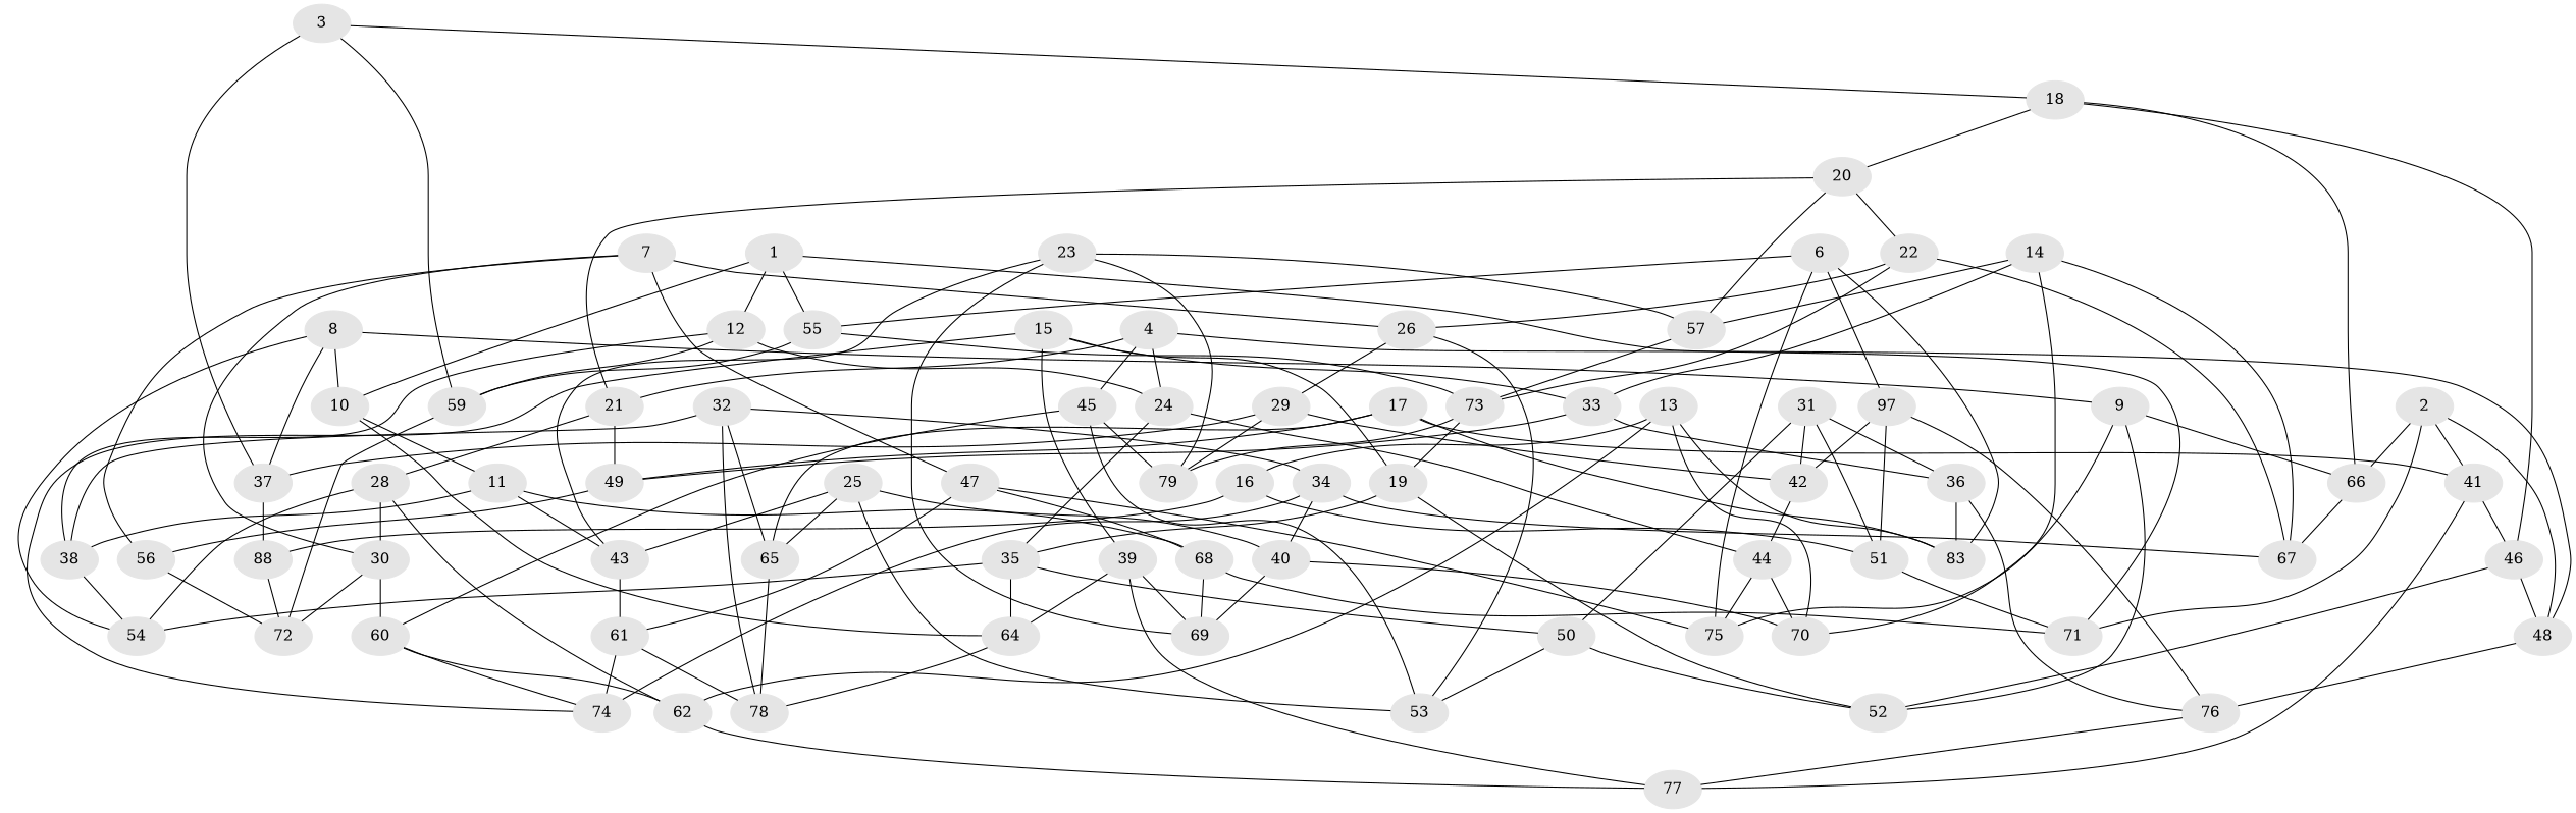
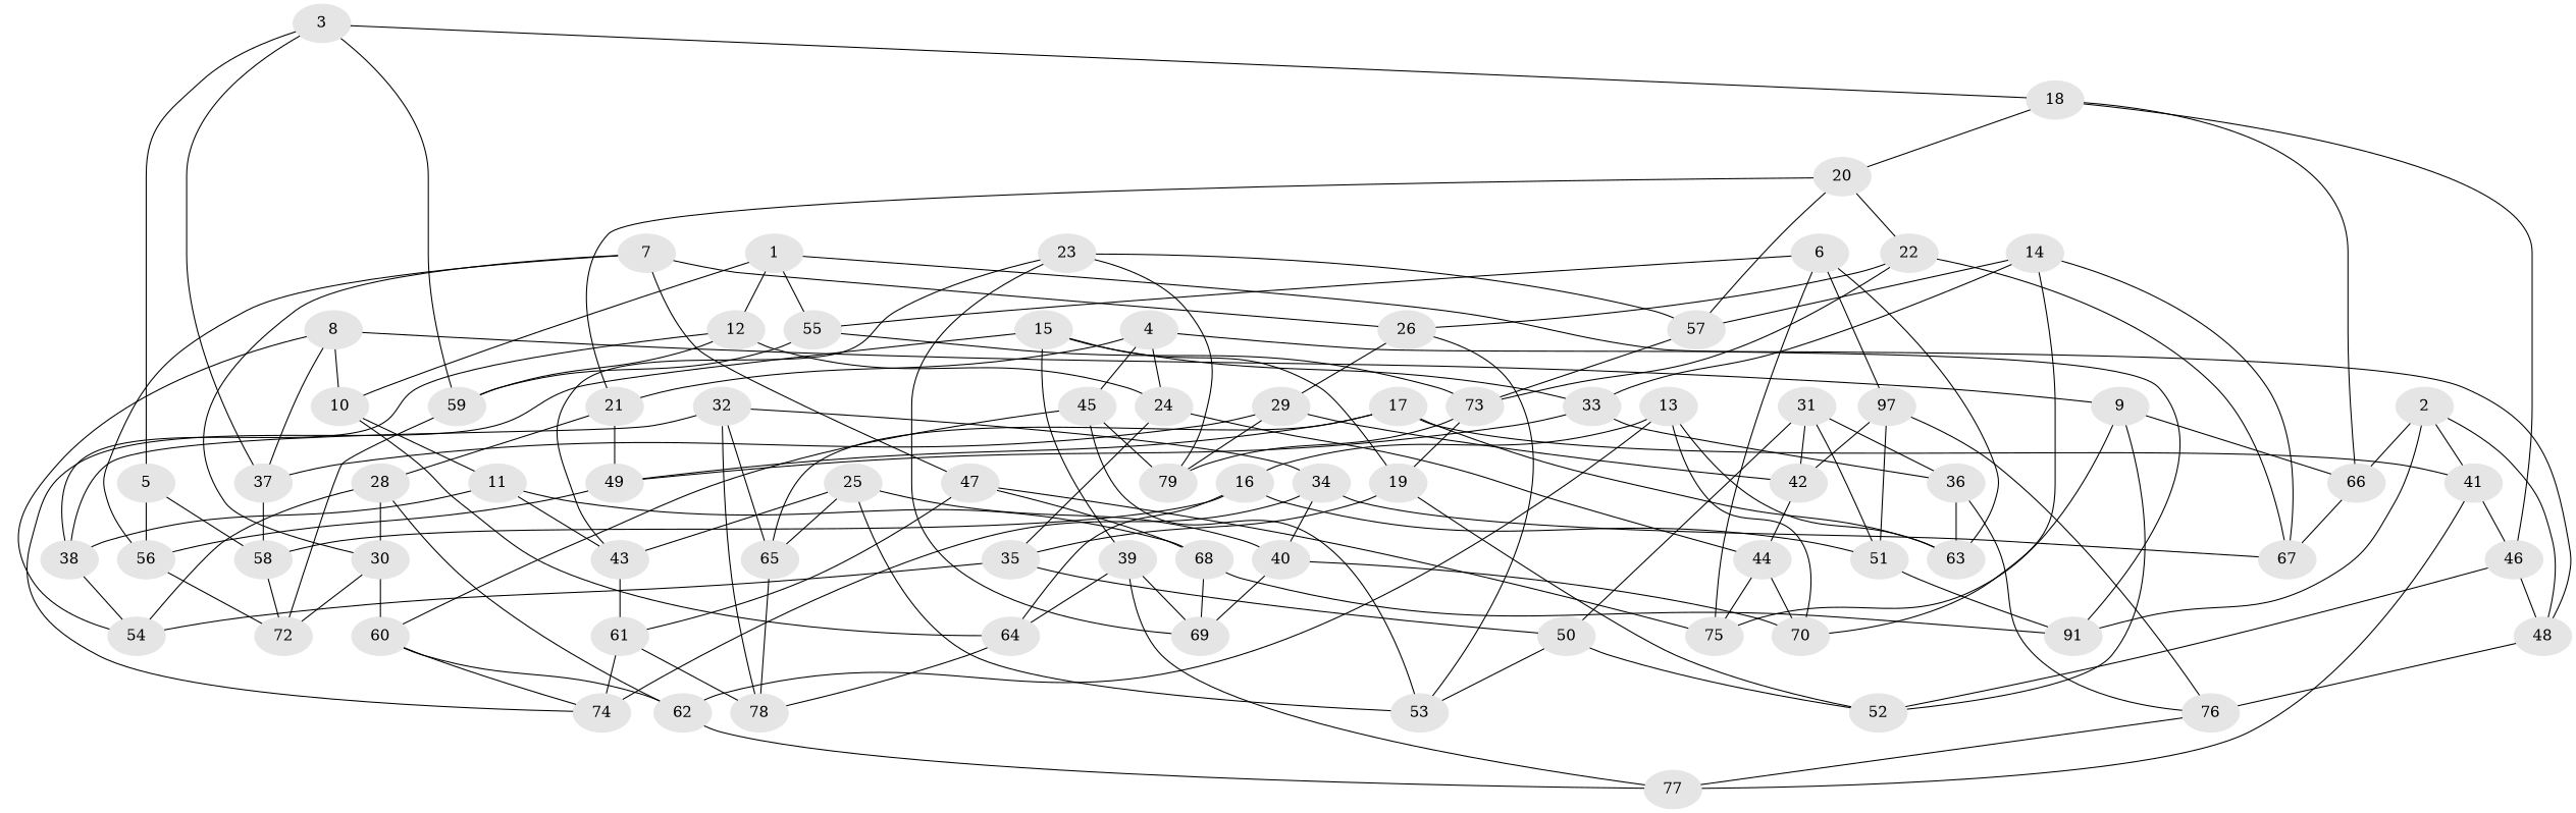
  graph {
    node [color=gray90 style=filled]
    1
    10
    12
    55
-   71
+   71 [label=91]
    11
    64
    59
    24
    38
    73
    2
    41
    48
    66
    46
    77
    76
    67
    3
+   5
    18
    37
    56
-   58 [label=88]
+   58
    20
    72
    4
    21
    45
    49
    28
    35
    44
    79
    53
    60
    19
    52
    6
    n41 [label=97]
-   63 [label=83]
+   63
    75
    51
    42
    7
    26
    30
    47
    29
    68
    61
    8
    9
    54
    43
    78
    69
    13
    16
    62
    70
    14
    33
    57
    36
    15
    39
    74
    17
    65
    22
    50
    23
    25
    40
    31
    32
    34
    1 -- 10
    1 -- 12
    1 -- 55
    1 -- 71
    10 -- 11
    10 -- 64
    12 -- 59
    12 -- 24
    12 -- 38
    55 -- 59
    55 -- 73
    11 -- 38
    11 -- 68
    11 -- 43
    64 -- 78
    59 -- 72
    24 -- 35
    24 -- 44
    38 -- 54
    73 -- 79
    73 -- 19
    2 -- 71
    2 -- 41
    2 -- 48
    2 -- 66
    41 -- 46
    41 -- 77
    48 -- 76
    66 -- 67
    46 -- 48
    46 -- 52
    76 -- 77
    3 -- 59
+   3 -- 5
    3 -- 18
    3 -- 37
+   5 -- 56
+   5 -- 58
    18 -- 66
    18 -- 46
    18 -- 20
    37 -- 58
    56 -- 72
    58 -- 72
    20 -- 21
    20 -- 57
    20 -- 22
    4 -- 24
    4 -- 48
    4 -- 21
    4 -- 45
    21 -- 49
    21 -- 28
    45 -- 79
    45 -- 53
    45 -- 60
    49 -- 56
    28 -- 30
    28 -- 54
    28 -- 62
    35 -- 54
    35 -- 50
    44 -- 75
    44 -- 70
    60 -- 62
    60 -- 74
    19 -- 35
    19 -- 52
    6 -- 55
    6 -- n41
    6 -- 63
    6 -- 75
    n41 -- 76
    n41 -- 51
    n41 -- 42
    51 -- 71
    42 -- 44
    7 -- 56
    7 -- 26
    7 -- 30
    7 -- 47
    26 -- 53
    26 -- 29
    30 -- 72
    30 -- 60
    47 -- 75
    47 -- 68
    47 -- 61
    29 -- 37
    29 -- 79
    29 -- 42
    68 -- 71
    68 -- 69
    61 -- 78
    61 -- 74
    8 -- 10
    8 -- 37
    8 -- 9
    8 -- 54
    9 -- 66
    9 -- 52
    9 -- 75
    43 -- 61
    13 -- 63
    13 -- 16
    13 -- 62
    13 -- 70
-   35 -- 64
+   16 -- 64
    16 -- 58
    16 -- 51
    62 -- 77
    14 -- 67
    14 -- 70
    14 -- 33
    14 -- 57
    33 -- 49
    33 -- 36
    57 -- 73
    36 -- 76
    36 -- 63
    15 -- 19
    15 -- 33
    15 -- 39
    15 -- 74
    39 -- 64
    39 -- 77
    39 -- 69
    17 -- 41
    17 -- 49
    17 -- 63
    17 -- 65
    65 -- 78
    22 -- 73
    22 -- 67
    22 -- 26
    50 -- 53
    50 -- 52
    23 -- 79
    23 -- 43
    23 -- 69
    23 -- 57
    25 -- 53
    25 -- 43
    25 -- 65
    25 -- 40
    40 -- 69
    40 -- 70
    31 -- 51
    31 -- 42
    31 -- 36
    31 -- 50
    32 -- 38
    32 -- 78
    32 -- 65
    32 -- 34
    34 -- 67
    34 -- 74
    34 -- 40
  }
